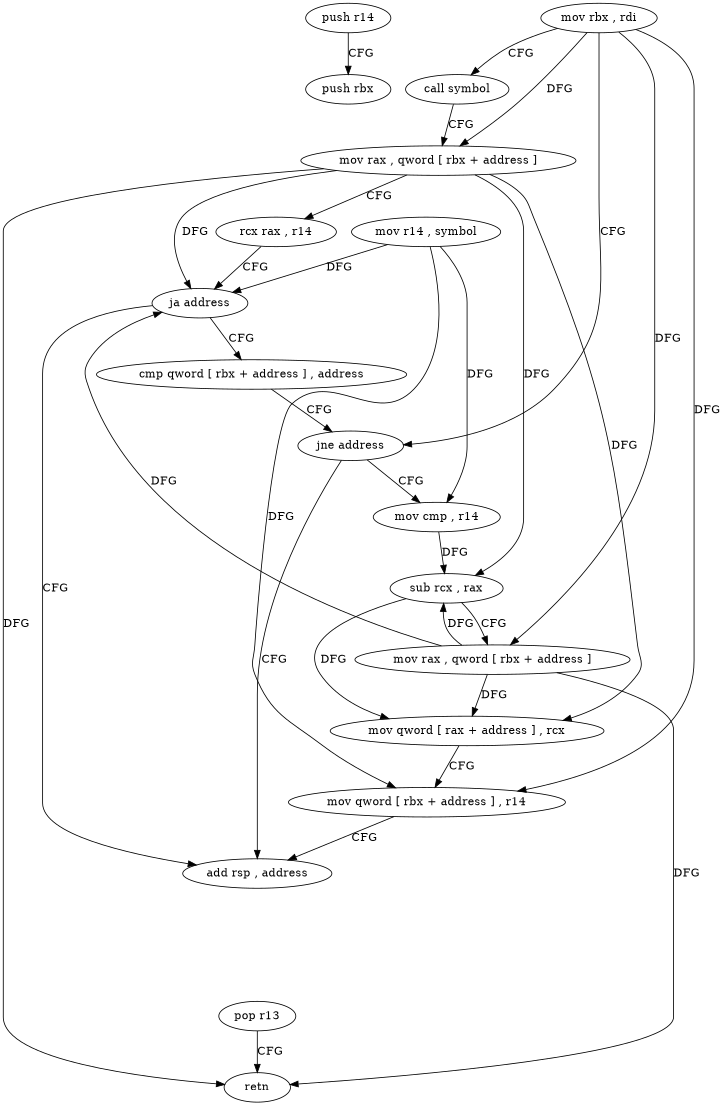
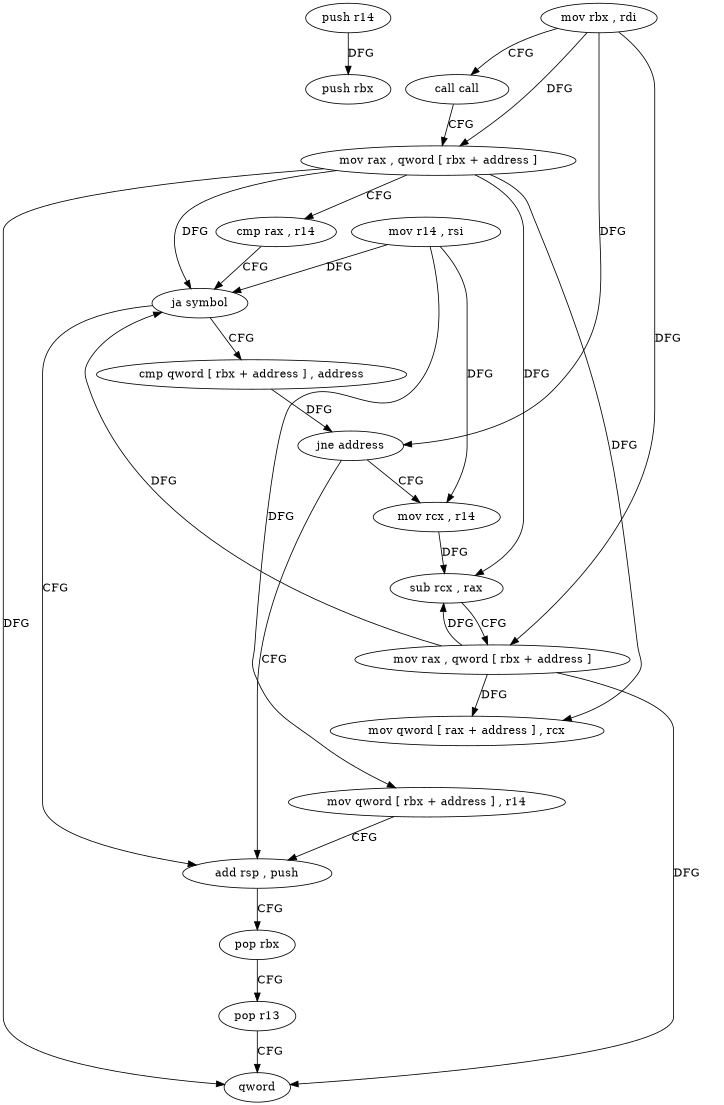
  digraph {
    n1 [label="push r14"]
    n2 [label="push rbx"]
-   n3 [label="mov r14 , symbol"]
-   n4 [label="ja address"]
-   n5 [label="mov cmp , r14"]
+   n3 [label="mov r14 , rsi"]
+   n4 [label="ja symbol"]
+   n5 [label="mov rcx , r14"]
    n6 [label="mov qword [ rbx + address ] , r14"]
    n7 [label="mov rbx , rdi"]
-   n8 [label="call symbol"]
+   n8 [label="call call"]
    n9 [label="mov rax , qword [ rbx + address ]"]
    n10 [label="jne address"]
    n11 [label="mov rax , qword [ rbx + address ]"]
-   n12 [label="add rsp , address"]
+   n12 [label="add rsp , push"]
    n13 [label="cmp qword [ rbx + address ] , address"]
    n14 [label="sub rcx , rax"]
-   n15 [label="rcx rax , r14"]
-   n16 [label=retn]
+   n15 [label="cmp rax , r14"]
+   n16 [label=qword]
    n17 [label="mov qword [ rax + address ] , rcx"]
+   n18 [label="pop rbx"]
    n19 [label="pop r13"]
-   n1 -> n2 [label=CFG]
+   n1 -> n2 [label=DFG]
    n3 -> n4 [label=DFG]
    n3 -> n5 [label=DFG]
    n3 -> n6 [label=DFG]
    n4 -> n12 [label=CFG]
    n4 -> n13 [label=CFG]
    n5 -> n14 [label=DFG]
    n6 -> n12 [label=CFG]
-   n7 -> n6 [label=DFG]
    n7 -> n8 [label=CFG]
    n7 -> n9 [label=DFG]
-   n7 -> n10 [label=CFG]
+   n7 -> n10 [label=DFG]
    n7 -> n11 [label=DFG]
    n8 -> n9 [label=CFG]
    n9 -> n4 [label=DFG]
    n9 -> n14 [label=DFG]
    n9 -> n15 [label=CFG]
    n9 -> n16 [label=DFG]
    n9 -> n17 [label=DFG]
    n10 -> n5 [label=CFG]
    n10 -> n12 [label=CFG]
    n11 -> n4 [label=DFG]
    n11 -> n14 [label=DFG]
    n11 -> n16 [label=DFG]
    n11 -> n17 [label=DFG]
-   n13 -> n10 [label=CFG]
+   n12 -> n18 [label=CFG]
+   n13 -> n10 [label=DFG]
    n14 -> n11 [label=CFG]
-   n14 -> n17 [label=DFG]
    n15 -> n4 [label=CFG]
-   n17 -> n6 [label=CFG]
+   n18 -> n19 [label=CFG]
    n19 -> n16 [label=CFG]
  }
